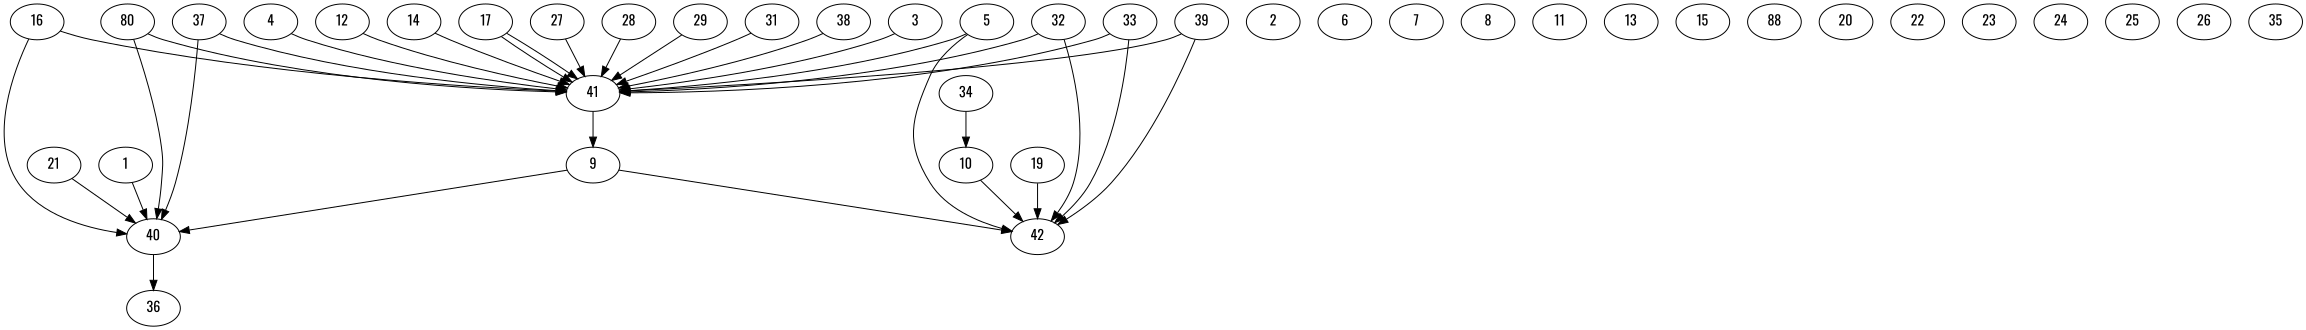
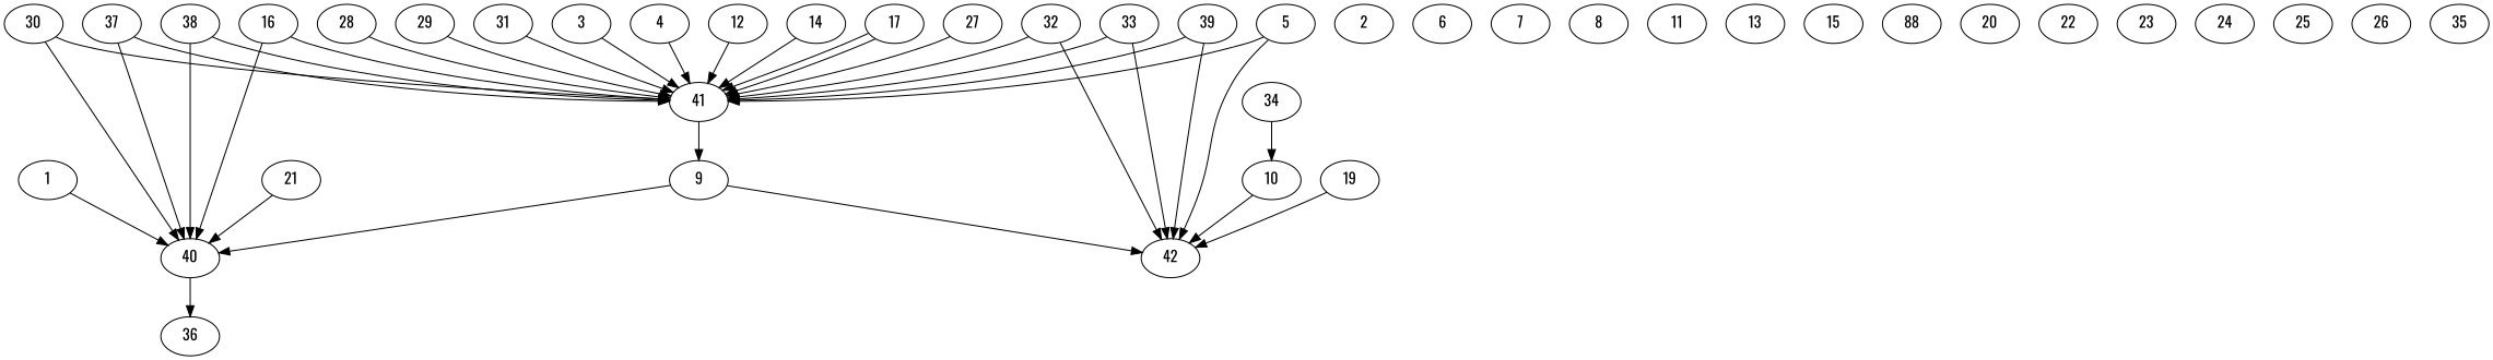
  digraph {
    fontname=Oswald
    node [alpha=0.01 fontname=Oswald]
    edge [fontname=Oswald]
    1 [alpha=0.02 expect_size=31273012478623712]
    40 [expect_size=17602083504607819988992]
    36 [alpha=0.11 expect_size=6479777768178516]
    2 [alpha=0.03 expect_size=13750377091788695552]
    3 [alpha=0.12 expect_size=9922130820328039907328]
    41 [alpha=0.16 expect_size=3731454049405840130048]
    9 [alpha=0.18 expect_size=10880355212967495680]
    4 [alpha=0.10 expect_size=158587596954823584]
    5 [alpha=0.07 expect_size=6055965932716866666496]
    42 [expect_size=143337858352644096]
    6 [expect_size=100145980708045168]
    7 [alpha=0.05 expect_size=45537925937476720]
    8 [alpha=0.10 expect_size=736824091515042136064]
    10 [alpha=0.13 expect_size=14015317230661664768000]
    11 [expect_size=16601643429686370]
    12 [alpha=0.17 expect_size=284220647480152448]
    13 [alpha=0.06 expect_size=865161847879544576]
    14 [alpha=0.04 expect_size=8475882398500596736]
    15 [alpha=0.14 expect_size=1507045737775668224]
    16 [alpha=0.03 expect_size=672365297091653664768]
    17 [alpha=0.08 expect_size=3530577614285528576]
    n22 [alpha=0.08 expect_size=36749568835803560 label=88]
    19 [alpha=0.09 expect_size=595427268492712192]
    20 [alpha=0.15 expect_size=84312704834818000]
    21 [alpha=0.03 expect_size=1984187067894775939072]
    22 [alpha=0.17 expect_size=1369572180473806848]
    23 [alpha=0.18 expect_size=6246679706168976384]
    24 [alpha=0.19 expect_size=2863218156644931072]
    25 [alpha=0.10 expect_size=722844965595690240]
    26 [alpha=0.06 expect_size=4548582420792300]
    27 [alpha=0.05 expect_size=77927524668628800]
    28 [alpha=0.14 expect_size=2214383246352234496]
    29 [alpha=0.17 expect_size=13156328898184612]
-   30 [alpha=0.02 expect_size=1235267653389011200 label=80]
+   30 [alpha=0.02 expect_size=1235267653389011200]
    31 [alpha=0.11 expect_size=243224415602713152]
    32 [alpha=0.10 expect_size=42625462839650811904]
    33 [alpha=0.03 expect_size=166584995069034496000]
    34 [alpha=0.02 expect_size=1102317052632236032000]
    35 [alpha=0.11 expect_size=374101507384055424]
    37 [alpha=0.17 expect_size=2084787179047652163584]
    38 [alpha=0.11 expect_size=854287702395617280]
    39 [alpha=0.08 expect_size=1827566719250028560384]
    1 -> 40
    40 -> 36
    3 -> 41
    41 -> 9
    9 -> 40
    9 -> 42
    4 -> 41
    5 -> 41
    5 -> 42
    10 -> 42
    12 -> 41
    14 -> 41
    16 -> 40
    16 -> 41
    17 -> 41
    17 -> 41
    19 -> 42
    21 -> 40
    27 -> 41
    28 -> 41
    29 -> 41
    30 -> 40
    30 -> 41
    31 -> 41
    32 -> 41
    32 -> 42
    33 -> 41
    33 -> 42
    34 -> 10
    37 -> 40
    37 -> 41
+   38 -> 40
    38 -> 41
    39 -> 41
    39 -> 42
  }
